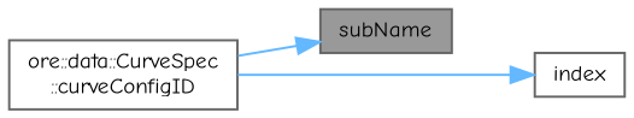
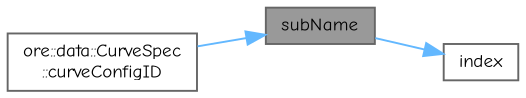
  digraph {
    fontname="Comic Neue"
    rankdir=LR
    node [color=grey40 fillcolor=white fontname="Comic Neue" fontsize=10 shape=box style=filled]
    edge [color=steelblue1 fontname="Comic Neue" fontsize=10 labelfontname=Helvetica labelfontsize=10 style=solid]
    n1 [color=gray40 fillcolor=grey60 fontcolor=black height=0.2 label=subName width=0.4]
    n2 [height=0.2 label=index width=0.4]
    n3 [height=0.2 label="ore::data::CurveSpec\l::curveConfigID" width=0.4]
-   n3 -> n2
+   n1 -> n2
    n3 -> n1
  }
